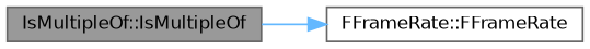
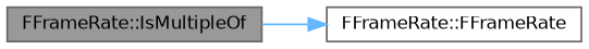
  digraph {
    rankdir=LR
    node [fontname=Helvetica fontsize=10 shape=box style=filled]
-   n1 [color=gray40 fillcolor=grey60 fontcolor=black height=0.2 label="IsMultipleOf::IsMultipleOf" width=0.4]
+   n1 [color=gray40 fillcolor=grey60 fontcolor=black height=0.2 label="FFrameRate::IsMultipleOf" width=0.4]
    n2 [color=grey40 fillcolor=white height=0.2 label="FFrameRate::FFrameRate" width=0.4]
    n1 -> n2 [color=steelblue1 fontname=Helvetica fontsize=10 labelfontname=Helvetica labelfontsize=10 style=solid]
  }
